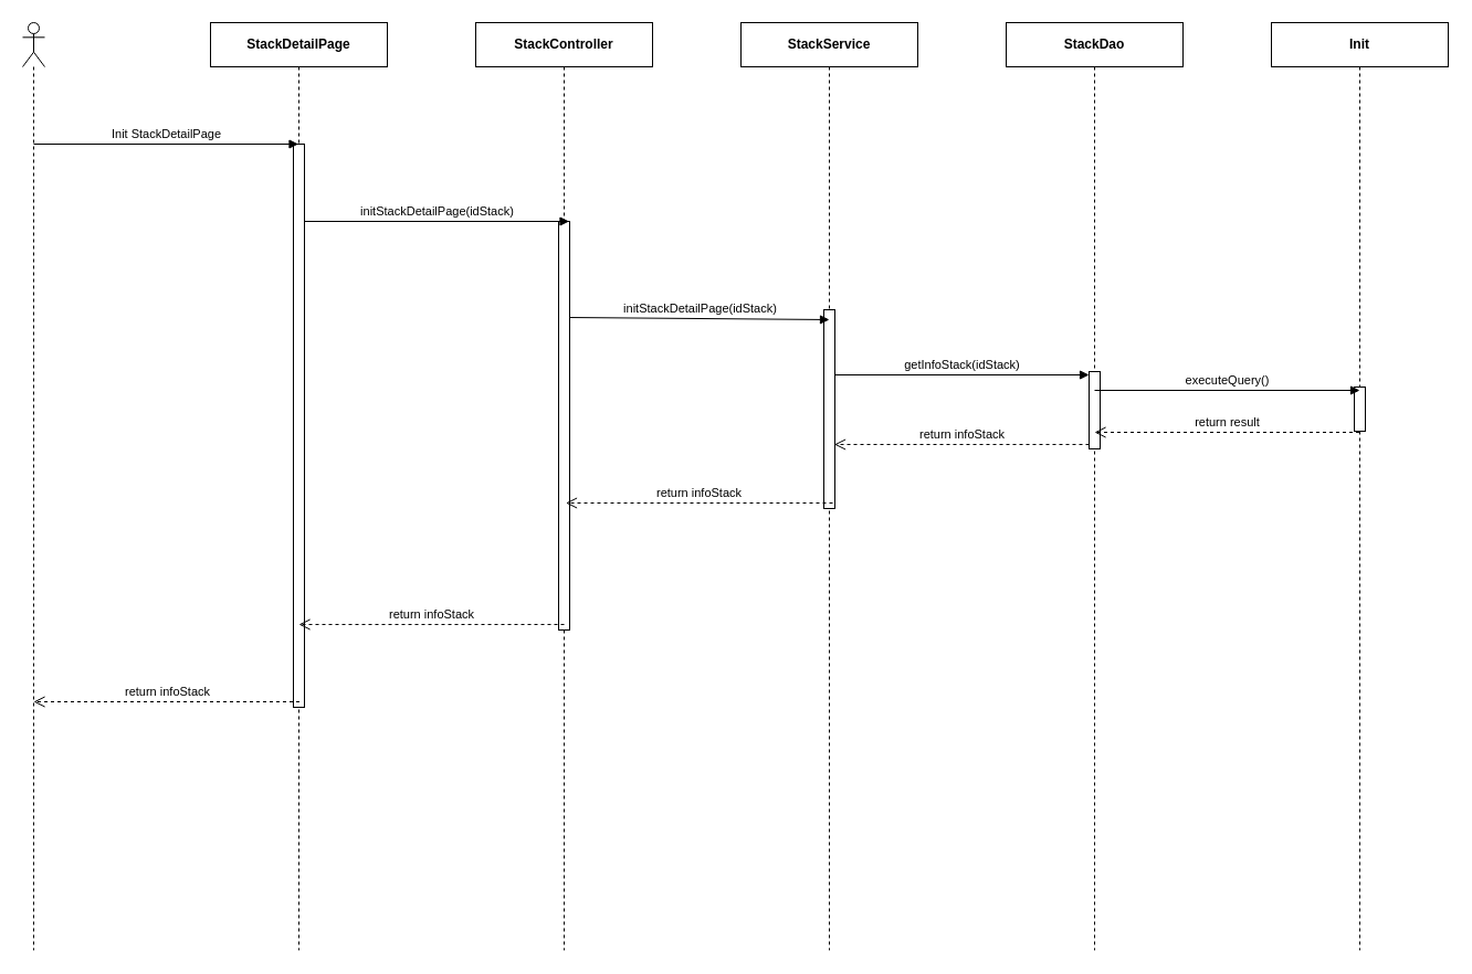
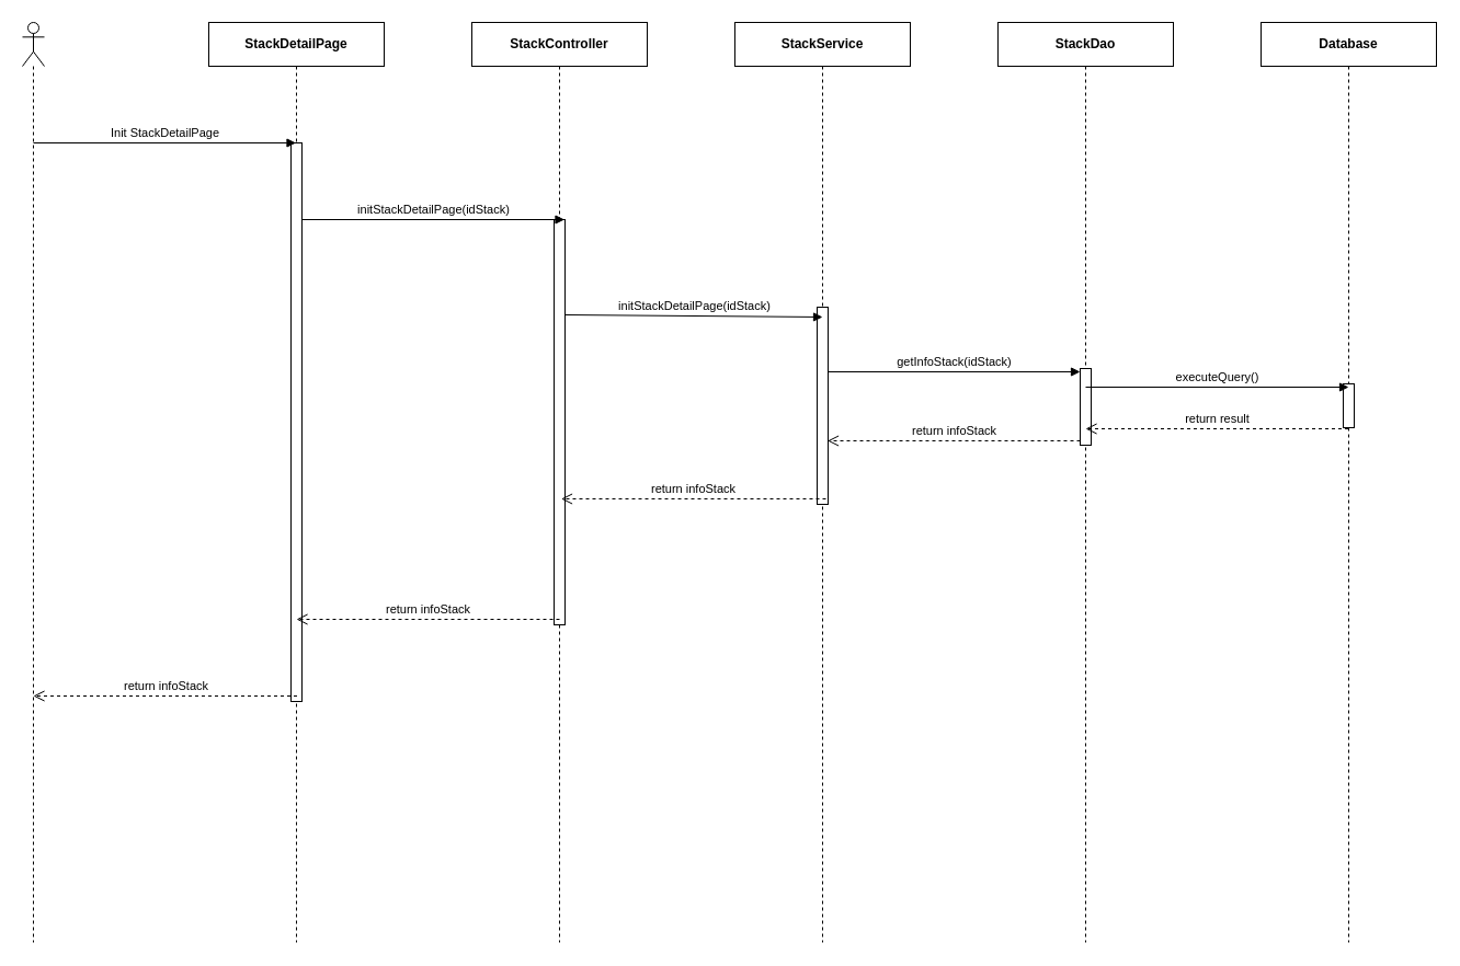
  <mxCell id="0" />
  <mxCell id="1" parent="0" />
  <mxCell id="2" value="" style="shape=umlLifeline;participant=umlActor;perimeter=lifelinePerimeter;whiteSpace=wrap;html=1;container=1;collapsible=0;recursiveResize=0;verticalAlign=top;spacingTop=36;outlineConnect=0;" parent="1" vertex="1"><mxGeometry x="20" y="20" width="20" height="840" as="geometry" /></mxCell>
  <mxCell id="3" value="&lt;b&gt;StackDetailPage&lt;/b&gt;" style="shape=umlLifeline;perimeter=lifelinePerimeter;whiteSpace=wrap;html=1;container=1;collapsible=0;recursiveResize=0;outlineConnect=0;" parent="1" vertex="1"><mxGeometry x="190" y="20" width="160" height="840" as="geometry" /></mxCell>
  <mxCell id="4" value="" style="html=1;points=[];perimeter=orthogonalPerimeter;" parent="3" vertex="1"><mxGeometry x="75" y="110" width="10" height="510" as="geometry" /></mxCell>
  <mxCell id="5" value="&lt;b&gt;StackDao&lt;/b&gt;" style="shape=umlLifeline;perimeter=lifelinePerimeter;whiteSpace=wrap;html=1;container=1;collapsible=0;recursiveResize=0;outlineConnect=0;" parent="1" vertex="1"><mxGeometry x="910" y="20" width="160" height="840" as="geometry" /></mxCell>
  <mxCell id="6" value="" style="html=1;points=[];perimeter=orthogonalPerimeter;" parent="5" vertex="1"><mxGeometry x="75" y="316" width="10" height="70" as="geometry" /></mxCell>
  <mxCell id="7" value="getInfoStack(idStack)" style="html=1;verticalAlign=bottom;endArrow=block;entryX=0;entryY=0;" parent="5" edge="1"><mxGeometry relative="1" as="geometry"><mxPoint x="-155.5" y="319" as="sourcePoint" /><mxPoint x="75" y="319" as="targetPoint" /></mxGeometry></mxCell>
  <mxCell id="8" value="return infoStack" style="html=1;verticalAlign=bottom;endArrow=open;dashed=1;endSize=8;exitX=0;exitY=0.95;" parent="5" edge="1"><mxGeometry relative="1" as="geometry"><mxPoint x="-155.5" y="382.0" as="targetPoint" /><mxPoint x="75" y="382" as="sourcePoint" /></mxGeometry></mxCell>
  <mxCell id="9" value="&lt;b&gt;StackService&lt;/b&gt;" style="shape=umlLifeline;perimeter=lifelinePerimeter;whiteSpace=wrap;html=1;container=1;collapsible=0;recursiveResize=0;outlineConnect=0;" parent="1" vertex="1"><mxGeometry x="670" y="20" width="160" height="840" as="geometry" /></mxCell>
  <mxCell id="10" value="" style="html=1;points=[];perimeter=orthogonalPerimeter;" parent="9" vertex="1"><mxGeometry x="75" y="260" width="10" height="180" as="geometry" /></mxCell>
  <mxCell id="11" value="&lt;b&gt;StackController&lt;/b&gt;" style="shape=umlLifeline;perimeter=lifelinePerimeter;whiteSpace=wrap;html=1;container=1;collapsible=0;recursiveResize=0;outlineConnect=0;" parent="1" vertex="1"><mxGeometry x="430" y="20" width="160" height="840" as="geometry" /></mxCell>
  <mxCell id="12" value="" style="html=1;points=[];perimeter=orthogonalPerimeter;" parent="11" vertex="1"><mxGeometry x="75" y="180" width="10" height="370" as="geometry" /></mxCell>
  <mxCell id="13" value="Init StackDetailPage" style="html=1;verticalAlign=bottom;endArrow=block;" parent="1" target="3" edge="1"><mxGeometry width="80" relative="1" as="geometry"><mxPoint x="30" y="130" as="sourcePoint" /><mxPoint x="110" y="130" as="targetPoint" /></mxGeometry></mxCell>
  <mxCell id="14" value="initStackDetailPage(idStack)" style="html=1;verticalAlign=bottom;endArrow=block;" parent="1" edge="1"><mxGeometry width="80" relative="1" as="geometry"><mxPoint x="275" y="200" as="sourcePoint" /><mxPoint x="514.5" y="200" as="targetPoint" /></mxGeometry></mxCell>
  <mxCell id="15" value="initStackDetailPage(idStack)" style="html=1;verticalAlign=bottom;endArrow=block;" parent="1" edge="1"><mxGeometry relative="1" as="geometry"><mxPoint x="515" y="287" as="sourcePoint" /><mxPoint x="750" y="289" as="targetPoint" /></mxGeometry></mxCell>
  <mxCell id="16" value="return infoStack" style="html=1;verticalAlign=bottom;endArrow=open;dashed=1;endSize=8;" parent="1" edge="1"><mxGeometry relative="1" as="geometry"><mxPoint x="511.5" y="455" as="targetPoint" /><mxPoint x="753" y="455" as="sourcePoint" /></mxGeometry></mxCell>
- <mxCell id="17" value="&lt;b&gt;Init&lt;/b&gt;" style="shape=umlLifeline;perimeter=lifelinePerimeter;whiteSpace=wrap;html=1;container=1;collapsible=0;recursiveResize=0;outlineConnect=0;" parent="1" vertex="1"><mxGeometry x="1150" y="20" width="160" height="840" as="geometry" /></mxCell>
+ <mxCell id="17" value="&lt;b&gt;Database&lt;/b&gt;" style="shape=umlLifeline;perimeter=lifelinePerimeter;whiteSpace=wrap;html=1;container=1;collapsible=0;recursiveResize=0;outlineConnect=0;" parent="1" vertex="1"><mxGeometry x="1150" y="20" width="160" height="840" as="geometry" /></mxCell>
  <mxCell id="18" value="" style="html=1;points=[];perimeter=orthogonalPerimeter;" parent="17" vertex="1"><mxGeometry x="75" y="330" width="10" height="40" as="geometry" /></mxCell>
  <mxCell id="19" value="executeQuery()" style="html=1;verticalAlign=bottom;endArrow=block;" parent="1" edge="1"><mxGeometry relative="1" as="geometry"><mxPoint x="990" y="353" as="sourcePoint" /><mxPoint x="1230" y="353" as="targetPoint" /></mxGeometry></mxCell>
  <mxCell id="20" value="return result" style="html=1;verticalAlign=bottom;endArrow=open;dashed=1;endSize=8;" parent="1" edge="1"><mxGeometry relative="1" as="geometry"><mxPoint x="990" y="391" as="targetPoint" /><mxPoint x="1229.5" y="391" as="sourcePoint" /></mxGeometry></mxCell>
  <mxCell id="21" value="return infoStack" style="html=1;verticalAlign=bottom;endArrow=open;dashed=1;endSize=8;" parent="1" edge="1"><mxGeometry relative="1" as="geometry"><mxPoint x="270" y="565" as="targetPoint" /><mxPoint x="510" y="565" as="sourcePoint" /></mxGeometry></mxCell>
  <mxCell id="22" value="return infoStack" style="html=1;verticalAlign=bottom;endArrow=open;dashed=1;endSize=8;" parent="1" edge="1"><mxGeometry relative="1" as="geometry"><mxPoint x="30" y="635" as="targetPoint" /><mxPoint x="270.5" y="635" as="sourcePoint" /></mxGeometry></mxCell>
